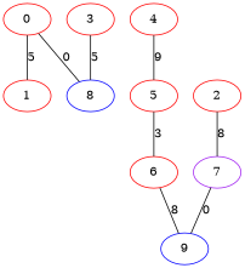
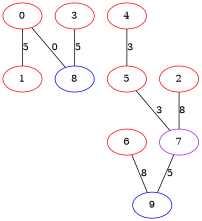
  graph {
    node [color=red weight=1]
    0
    1
    8 [color=blue weight=3]
    7 [color=purple weight=4]
    2
    9 [color=blue weight=3]
    3
    4
    5
    6
    0 -- 1 [label=5]
    0 -- 8 [label=0]
-   7 -- 9 [label=0]
+   7 -- 9 [label=5]
    2 -- 7 [label=8]
    3 -- 8 [label=5]
-   4 -- 5 [label=9]
-   5 -- 6 [label=3]
+   4 -- 5 [label=3]
+   5 -- 7 [label=3]
    6 -- 9 [label=8]
  }
